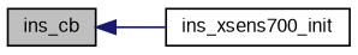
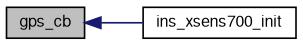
  digraph {
    rankdir=LR
    node [color=black fontname=FreeSans fontsize=10 shape=record style=filled]
-   n1 [fillcolor=grey75 fontcolor=black height=0.2 label=ins_cb width=0.4]
+   n1 [fillcolor=grey75 fontcolor=black height=0.2 label=gps_cb width=0.4]
    n2 [fillcolor=white height=0.2 label=ins_xsens700_init width=0.4]
    n1 -> n2 [color=midnightblue dir=back fontname=FreeSans fontsize=10 labelfontname=FreeSans labelfontsize=10 style=solid]
  }
